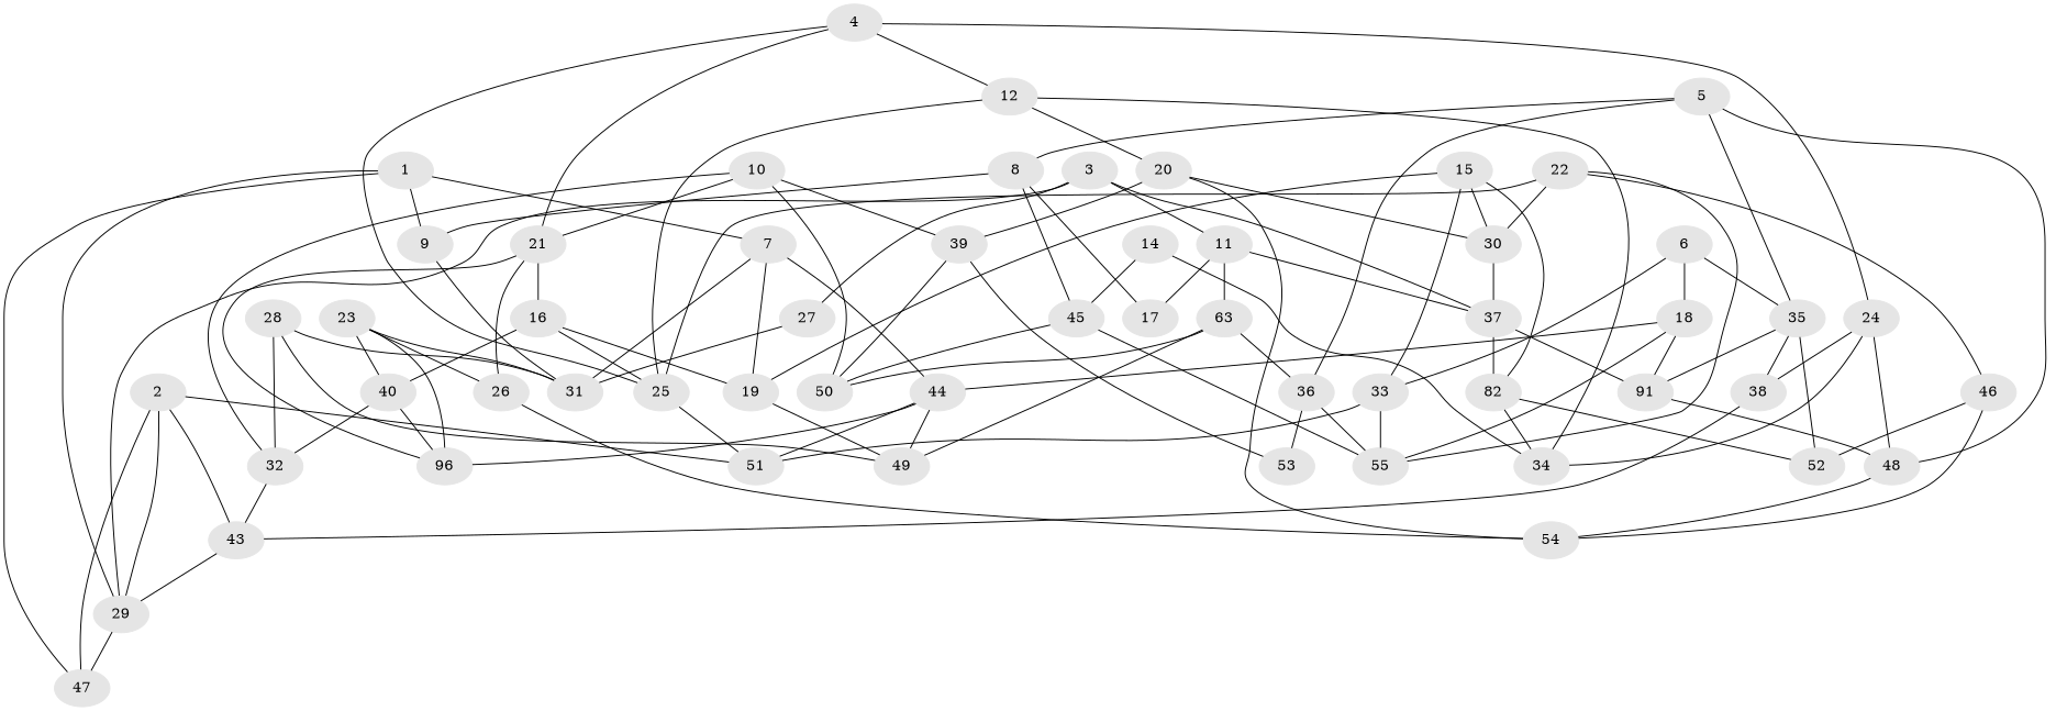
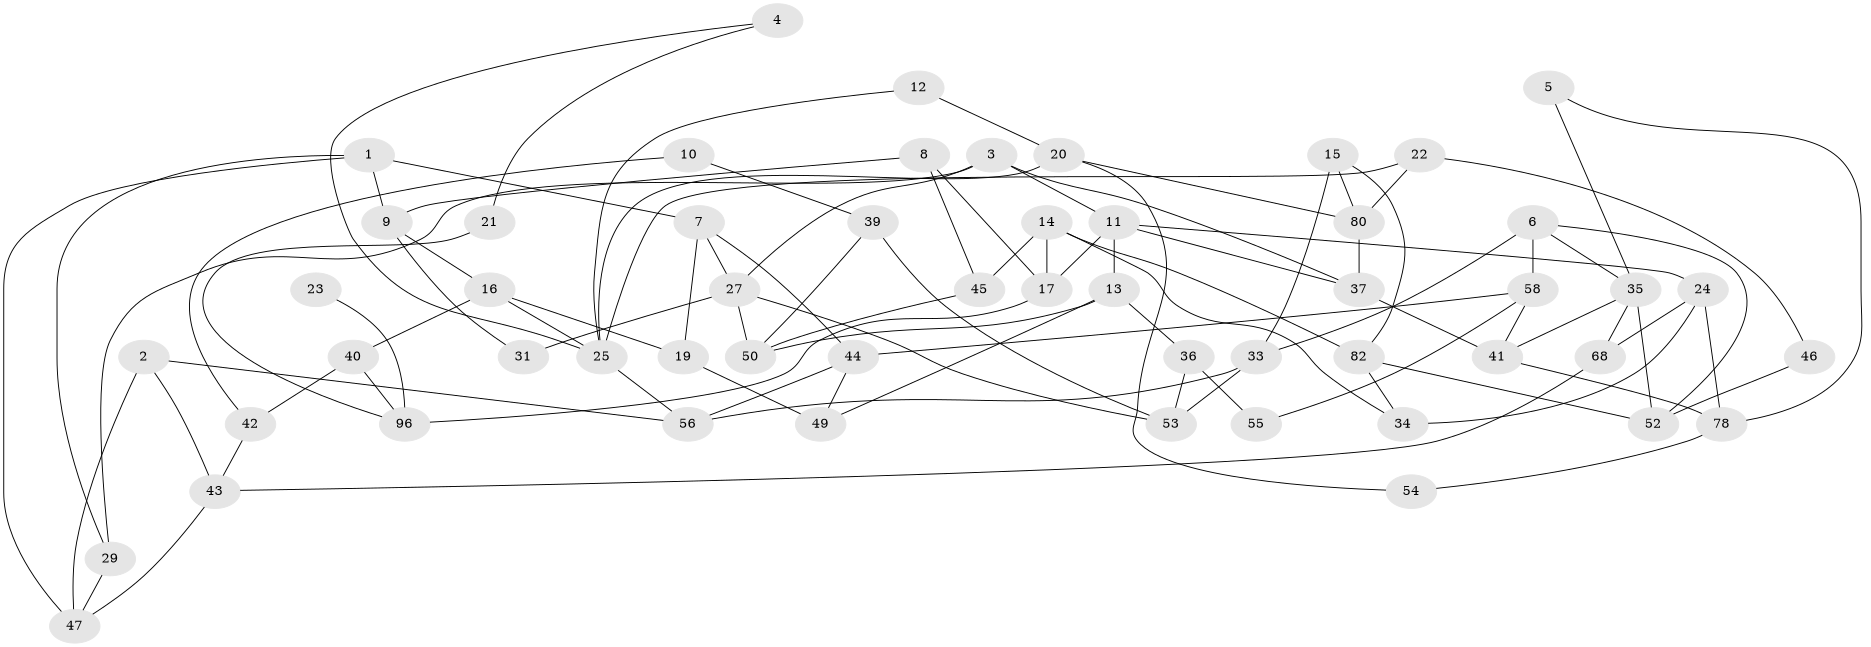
  graph {
    node [color=gray90 style=filled]
    1
    7
    9
    29
    47
    27
    19
    44
    16
    31
    2
    43
-   51
+   51 [label=56]
    3
    11
    37
    17
-   13 [label=63]
+   13
    53
-   41 [label=91]
+   41
    4
    12
    21
    24
    25
    20
    34
    n28 [label=96]
-   26
-   38
-   48
+   38 [label=68]
+   48 [label=78]
    5
    8
    36
    35
    45
    55
    54
    6
-   18
+   18 [label=58]
    33
    52
    49
    50
    40
    10
    39
-   42 [label=32]
-   30
+   42
+   30 [label=80]
    14
    n51 [label=82]
    15
    46
    22
    23
-   28
    1 -- 7
    1 -- 9
    1 -- 29
    1 -- 47
-   7 -- 31
+   7 -- 27
    7 -- 19
    7 -- 44
-   21 -- 16
+   9 -- 16
    9 -- 31
    29 -- 47
    27 -- 31
+   27 -- 53
    19 -- 49
    44 -- 51
    44 -- 49
    16 -- 19
    16 -- 25
    16 -- 40
-   2 -- 29
    2 -- 47
    2 -- 43
    2 -- 51
-   43 -- 29
+   43 -- 47
    3 -- 29
    3 -- 27
    3 -- 11
    3 -- 37
    11 -- 37
    11 -- 17
    11 -- 13
    37 -- 41
-   44 -- n28
+   17 -- n28
    13 -- 36
    13 -- 49
    13 -- 50
    41 -- 48
-   4 -- 12
    4 -- 21
-   4 -- 24
+   11 -- 24
    4 -- 25
    12 -- 25
    12 -- 20
-   12 -- 34
    21 -- n28
-   21 -- 26
    24 -- 34
    24 -- 38
    24 -- 48
    25 -- 51
    20 -- 54
-   20 -- 39
+   20 -- 25
    20 -- 30
-   26 -- 54
    38 -- 43
    48 -- 54
    5 -- 48
-   5 -- 8
-   5 -- 36
    5 -- 35
    8 -- 9
    8 -- 17
    8 -- 45
    36 -- 53
    36 -- 55
    35 -- 41
    35 -- 38
    35 -- 52
-   45 -- 55
    45 -- 50
    6 -- 35
    6 -- 18
    6 -- 33
+   6 -- 52
    18 -- 44
    18 -- 41
    18 -- 55
    33 -- 51
-   33 -- 55
+   33 -- 53
    40 -- n28
    40 -- 42
-   10 -- 21
-   10 -- 50
+   27 -- 50
    10 -- 39
    10 -- 42
    39 -- 53
    39 -- 50
    42 -- 43
    30 -- 37
+   14 -- 17
    14 -- 34
    14 -- 45
-   37 -- n51
+   14 -- n51
    n51 -- 34
    n51 -- 52
-   15 -- 19
    15 -- 33
    15 -- 30
    15 -- n51
-   46 -- 54
    46 -- 52
    22 -- 25
-   22 -- 55
    22 -- 30
    22 -- 46
-   23 -- 31
    23 -- n28
-   23 -- 26
-   23 -- 40
-   28 -- 31
-   28 -- 49
-   28 -- 42
  }
